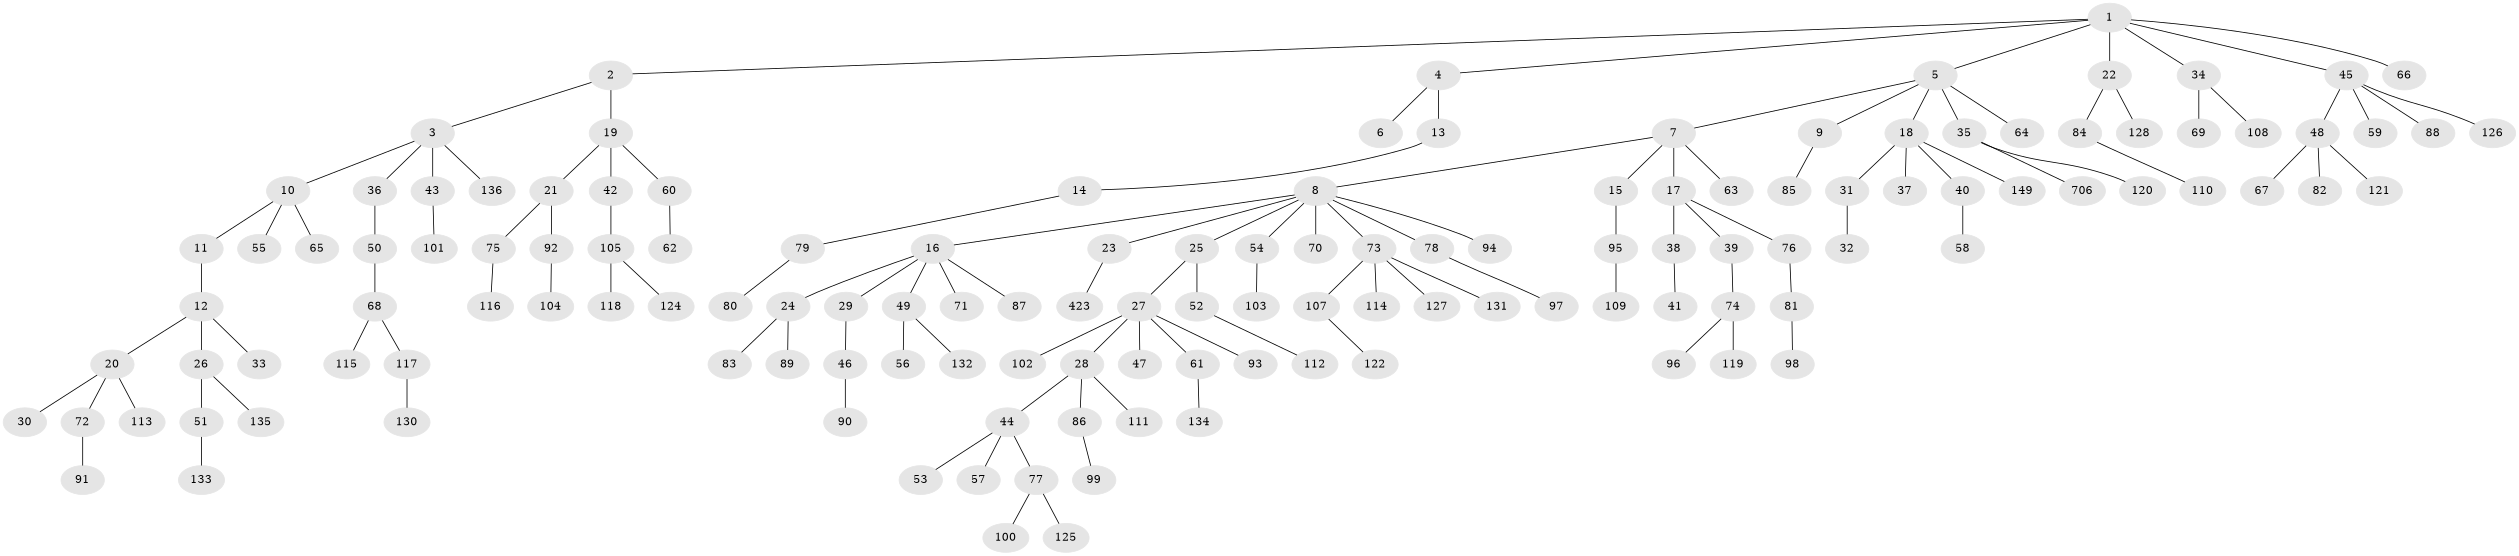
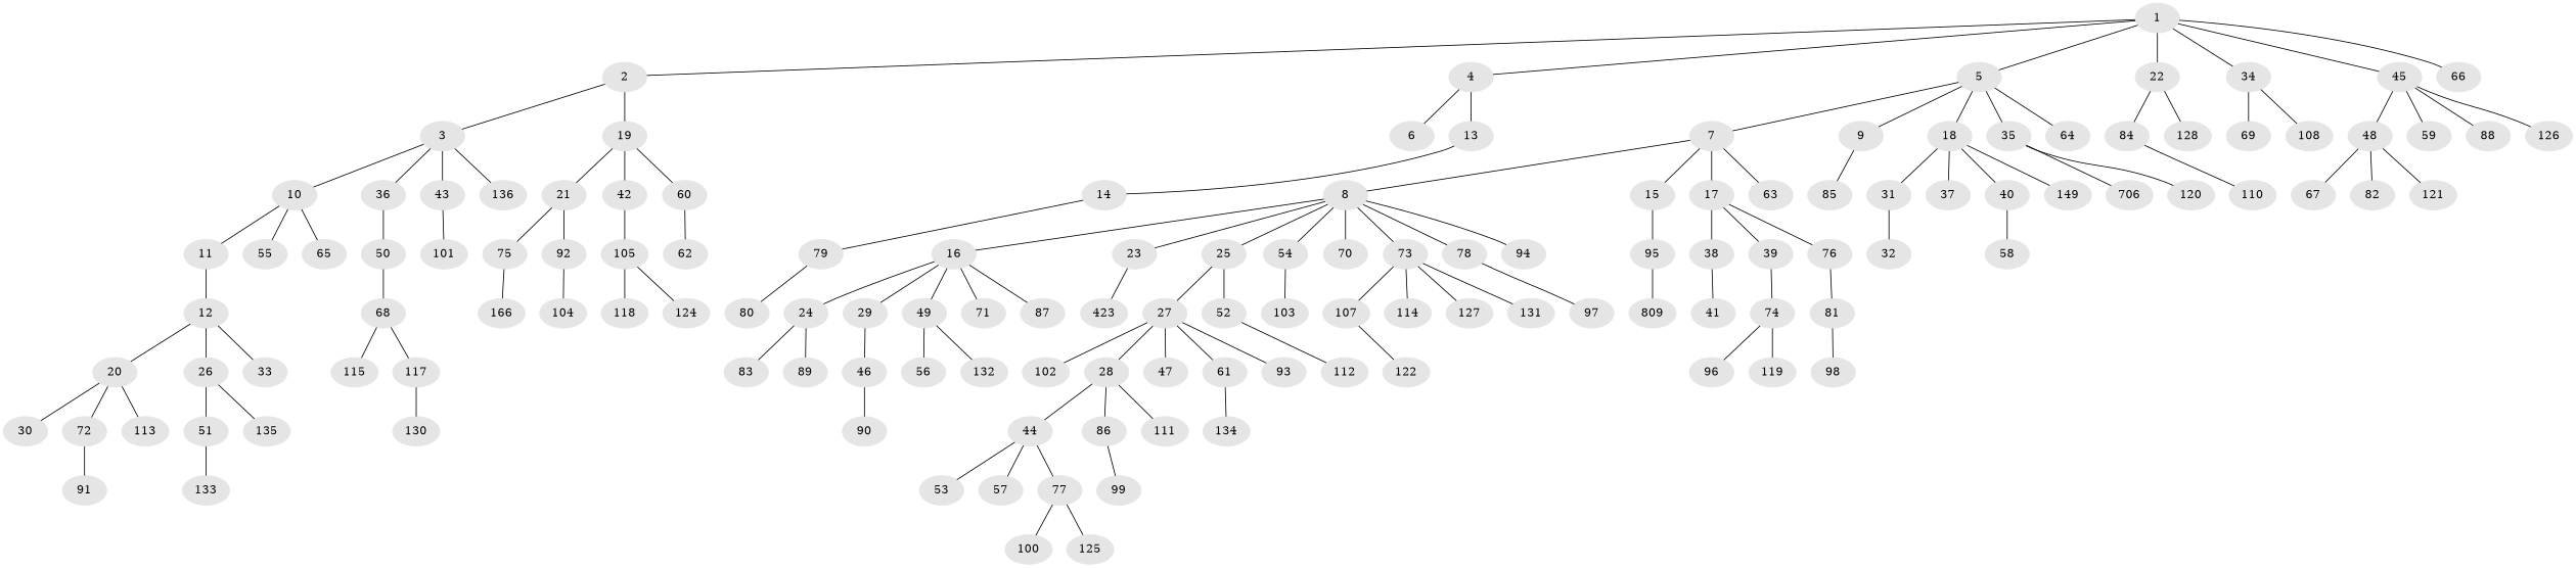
  graph {
    node [color=gray90 style=filled]
    1
    2
    4
    5
    22
    34
    45
    66
    3
    19
    6
    13
    7
    9
    18
    35
    64
    84
    128
    69
    108
    48
    59
    88
    126
    10
    36
    43
    136
    21
    42
    60
    11
    55
    65
    50
    101
    14
    8
    15
    17
    63
    85
    31
    37
    40
    n47 [label=149]
    n48 [label=706]
    120
    16
    23
    25
    54
    70
    73
    78
    94
    95
    38
    39
    76
    24
    29
    49
    71
    87
    n67 [label=423]
    27
    52
    103
    107
    114
    127
    131
    97
    12
    20
    26
    33
    30
    72
    113
    51
    135
    79
    80
-   109
+   109 [label=809]
    83
    89
    46
    56
    132
    41
    74
    81
    32
    58
    75
    92
    105
    62
    91
-   116
+   116 [label=166]
    104
    110
    102
    28
    47
    61
    93
    112
    133
    44
    86
    111
    134
    53
    57
    77
    99
    90
    68
    96
    119
    118
    124
    100
    125
    67
    82
    121
    115
    117
    130
    122
    98
    1 -- 2
    1 -- 4
    1 -- 5
    1 -- 22
    1 -- 34
    1 -- 45
    1 -- 66
    2 -- 3
    2 -- 19
    4 -- 6
    4 -- 13
    5 -- 7
    5 -- 9
    5 -- 18
    5 -- 35
    5 -- 64
    22 -- 84
    22 -- 128
    34 -- 69
    34 -- 108
    45 -- 48
    45 -- 59
    45 -- 88
    45 -- 126
    3 -- 10
    3 -- 36
    3 -- 43
    3 -- 136
    19 -- 21
    19 -- 42
    19 -- 60
    13 -- 14
    7 -- 8
    7 -- 15
    7 -- 17
    7 -- 63
    9 -- 85
    18 -- 31
    18 -- 37
    18 -- 40
    18 -- n47
    35 -- n48
    35 -- 120
    84 -- 110
    48 -- 67
    48 -- 82
    48 -- 121
    10 -- 11
    10 -- 55
    10 -- 65
    36 -- 50
    43 -- 101
    21 -- 75
    21 -- 92
    42 -- 105
    60 -- 62
    11 -- 12
    50 -- 68
    14 -- 79
    8 -- 16
    8 -- 23
    8 -- 25
    8 -- 54
    8 -- 70
    8 -- 73
    8 -- 78
    8 -- 94
    15 -- 95
    17 -- 38
    17 -- 39
    17 -- 76
    31 -- 32
    40 -- 58
    16 -- 24
    16 -- 29
    16 -- 49
    16 -- 71
    16 -- 87
    23 -- n67
    25 -- 27
    25 -- 52
    54 -- 103
    73 -- 107
    73 -- 114
    73 -- 127
    73 -- 131
    78 -- 97
    95 -- 109
    38 -- 41
    39 -- 74
    76 -- 81
    24 -- 83
    24 -- 89
    29 -- 46
    49 -- 56
    49 -- 132
    27 -- 102
    27 -- 28
    27 -- 47
    27 -- 61
    27 -- 93
    52 -- 112
    107 -- 122
    12 -- 20
    12 -- 26
    12 -- 33
    20 -- 30
    20 -- 72
    20 -- 113
    26 -- 51
    26 -- 135
    72 -- 91
    51 -- 133
    79 -- 80
    46 -- 90
    74 -- 96
    74 -- 119
    81 -- 98
    75 -- 116
    92 -- 104
    105 -- 118
    105 -- 124
    28 -- 44
    28 -- 86
    28 -- 111
    61 -- 134
    44 -- 53
    44 -- 57
    44 -- 77
    86 -- 99
    77 -- 100
    77 -- 125
    68 -- 115
    68 -- 117
    117 -- 130
  }
